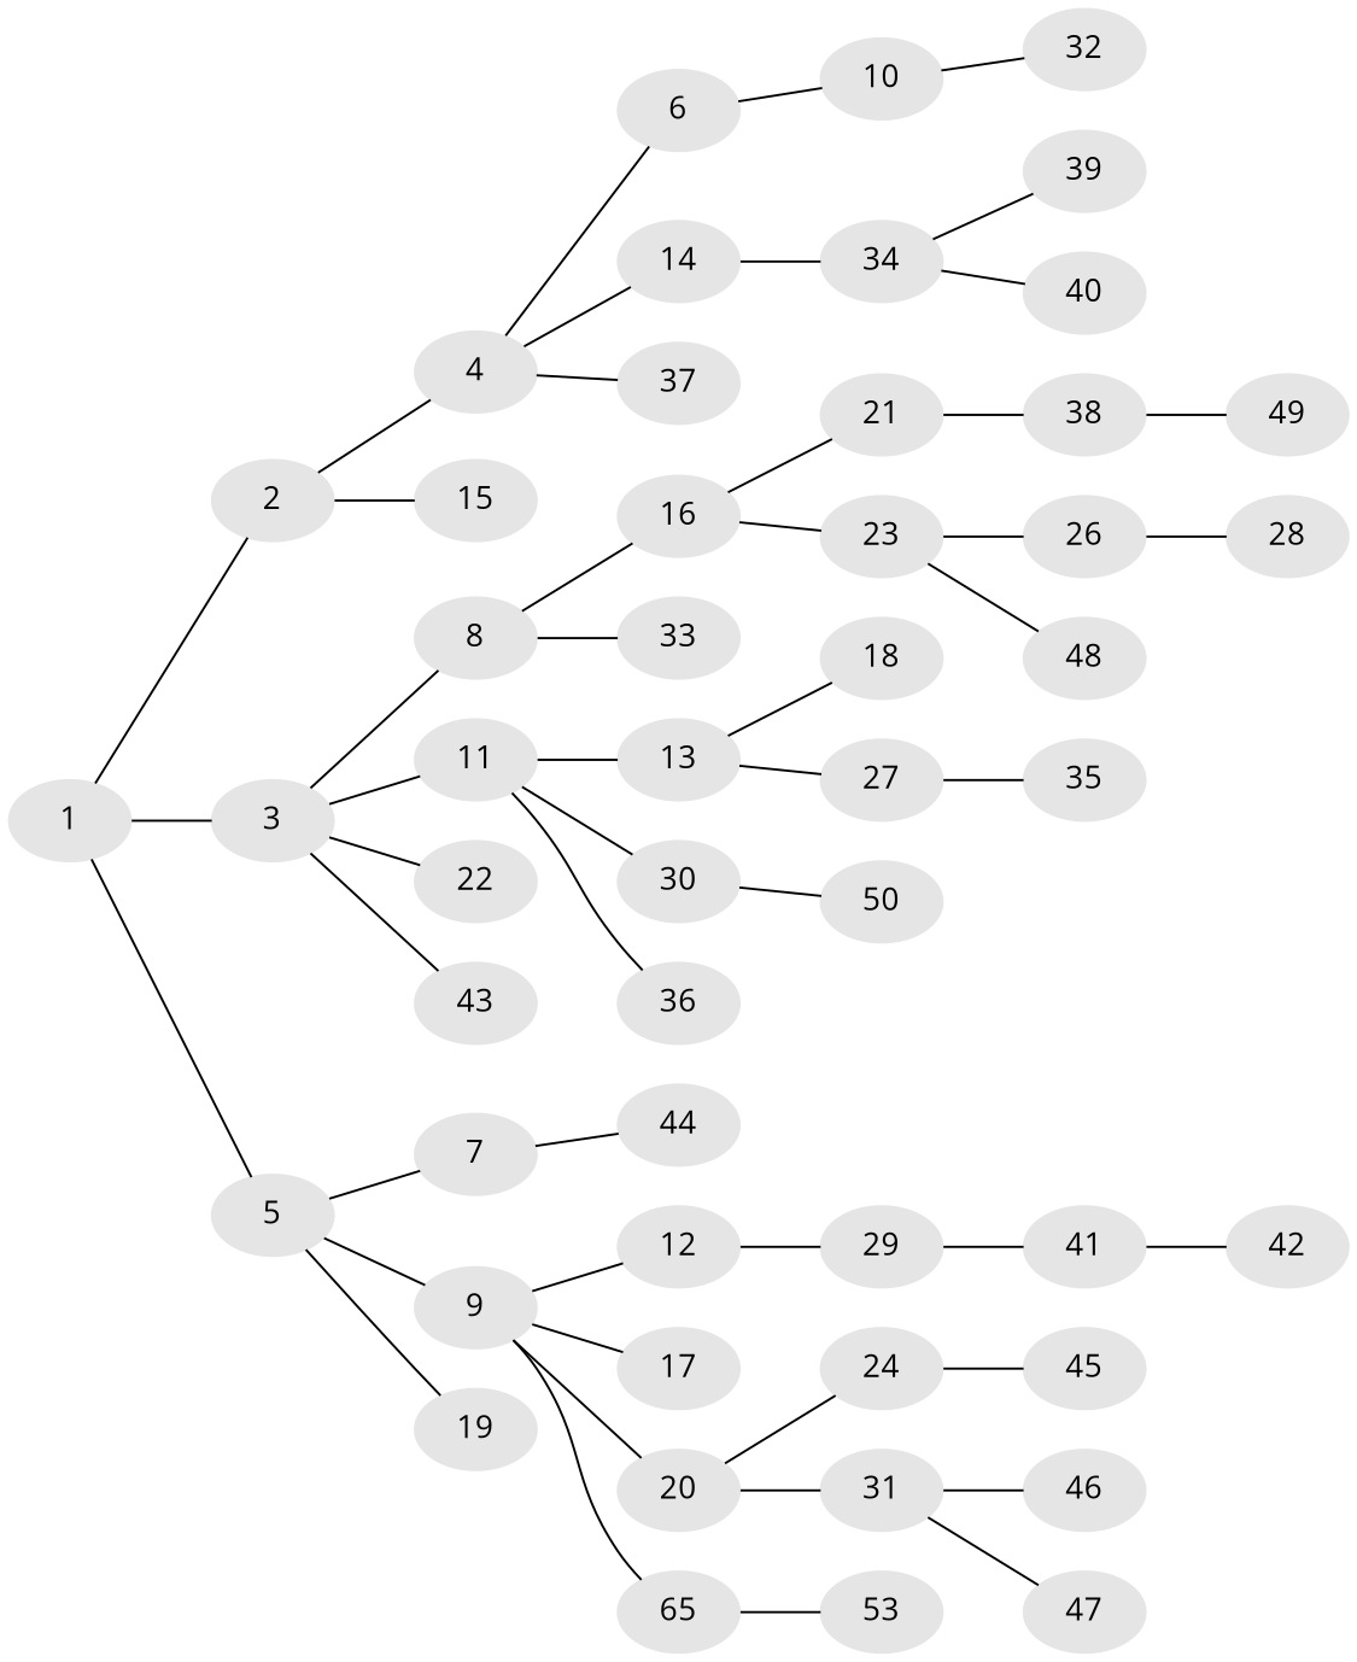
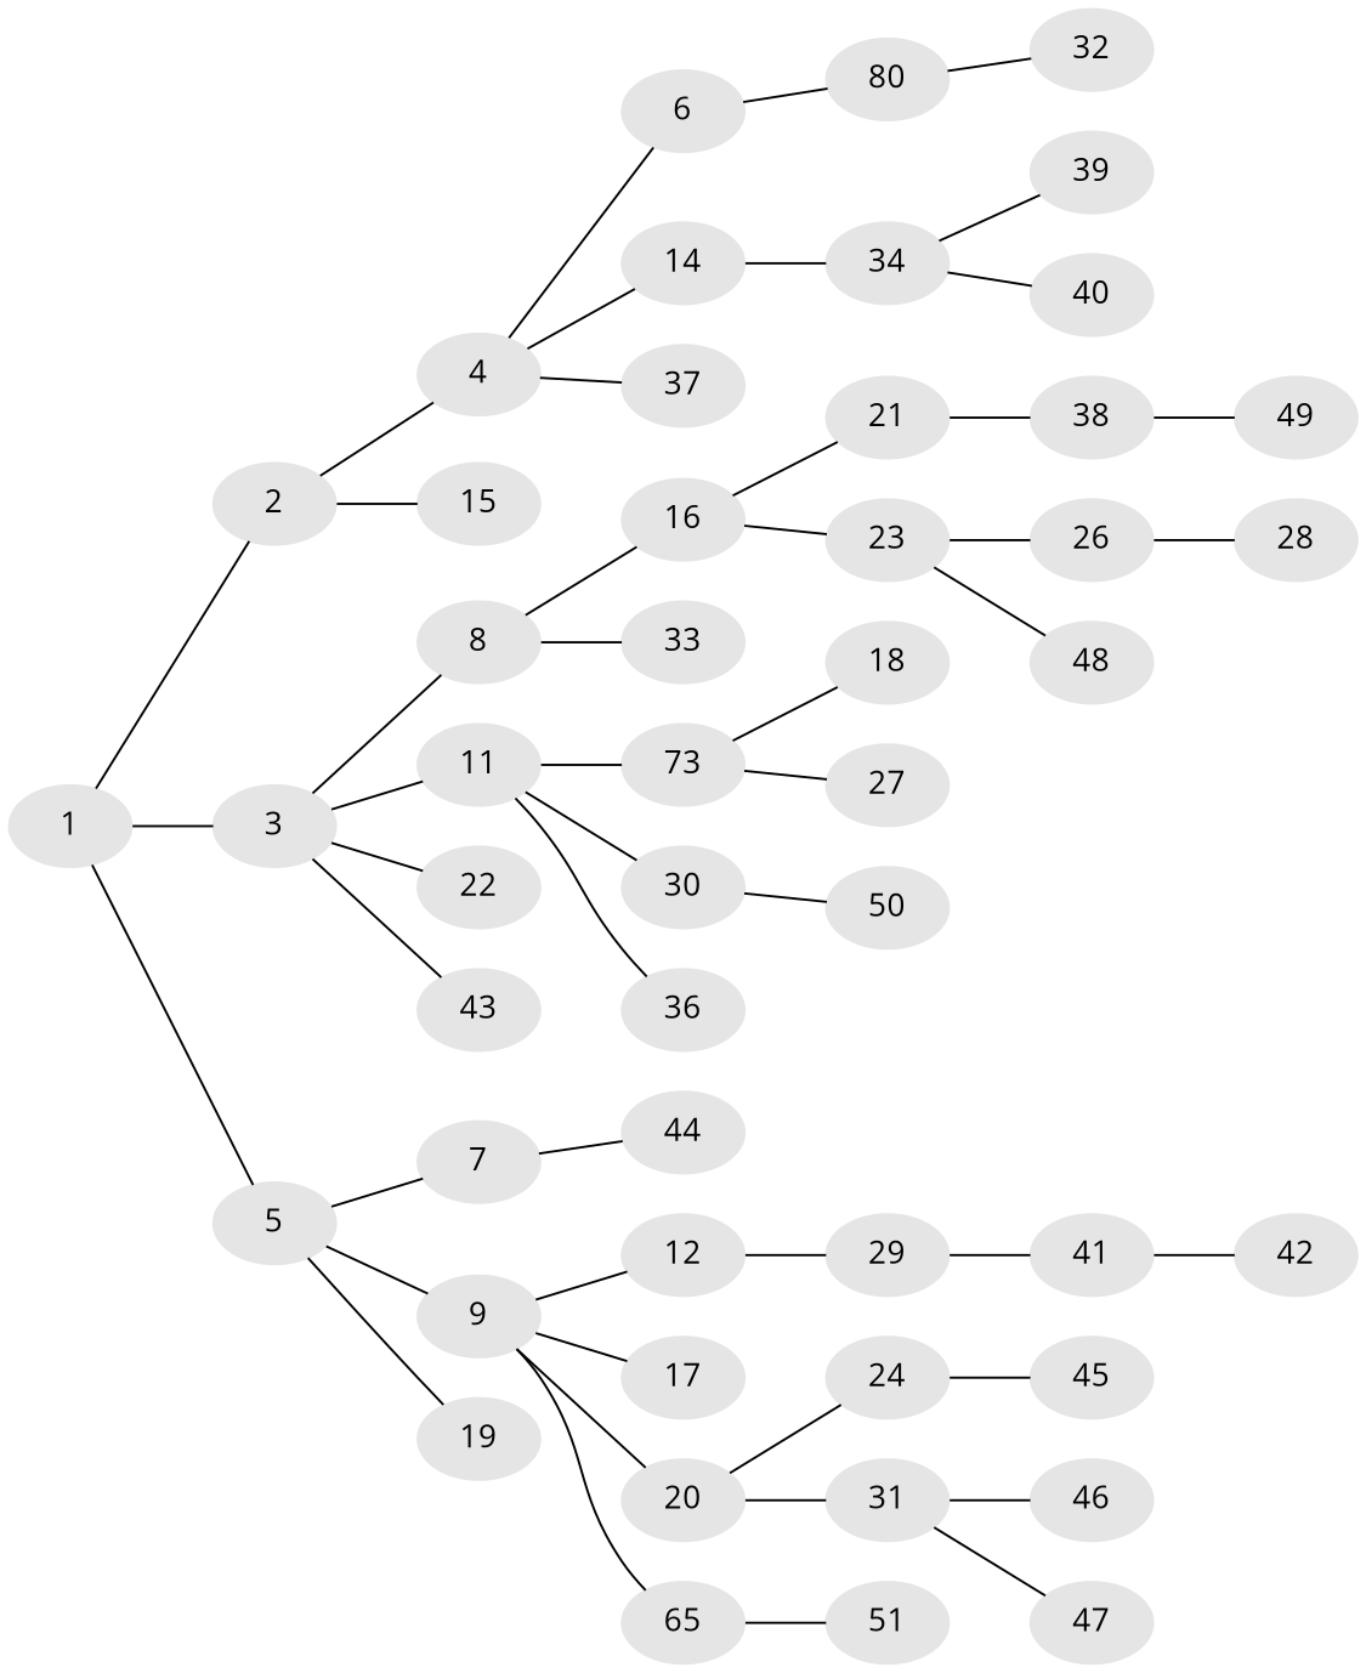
  graph {
    fontname="Open Sans"
    rankdir=LR
    node [color=gray90 fontname="Open Sans" style=filled]
    edge [fontname="Open Sans"]
    1
    2
    3
    5
    4
    15
    8
    11
    22
    43
    7
    9
    19
    6
    14
    37
    16
    33
-   13
+   13 [label=73]
    30
    36
-   10
+   10 [label=80]
    34
    44
    12
    17
    20
    n28 [label=65]
    32
    21
    23
    29
    24
    31
-   51 [label=53]
+   51
    18
    27
    50
    41
-   35
    39
    40
    38
    26
    48
    45
    46
    47
    49
    28
    42
    1 -- 2
    1 -- 3
    1 -- 5
    2 -- 4
    2 -- 15
    3 -- 8
    3 -- 11
    3 -- 22
    3 -- 43
    5 -- 7
    5 -- 9
    5 -- 19
    4 -- 6
    4 -- 14
    4 -- 37
    8 -- 16
    8 -- 33
    11 -- 13
    11 -- 30
    11 -- 36
    7 -- 44
    9 -- 12
    9 -- 17
    9 -- 20
    9 -- n28
    6 -- 10
    14 -- 34
    16 -- 21
    16 -- 23
    13 -- 18
    13 -- 27
    30 -- 50
    10 -- 32
    34 -- 39
    34 -- 40
    12 -- 29
    20 -- 24
    20 -- 31
    n28 -- 51
    21 -- 38
    23 -- 26
    23 -- 48
    29 -- 41
    24 -- 45
    31 -- 46
    31 -- 47
-   27 -- 35
    41 -- 42
    38 -- 49
    26 -- 28
  }
